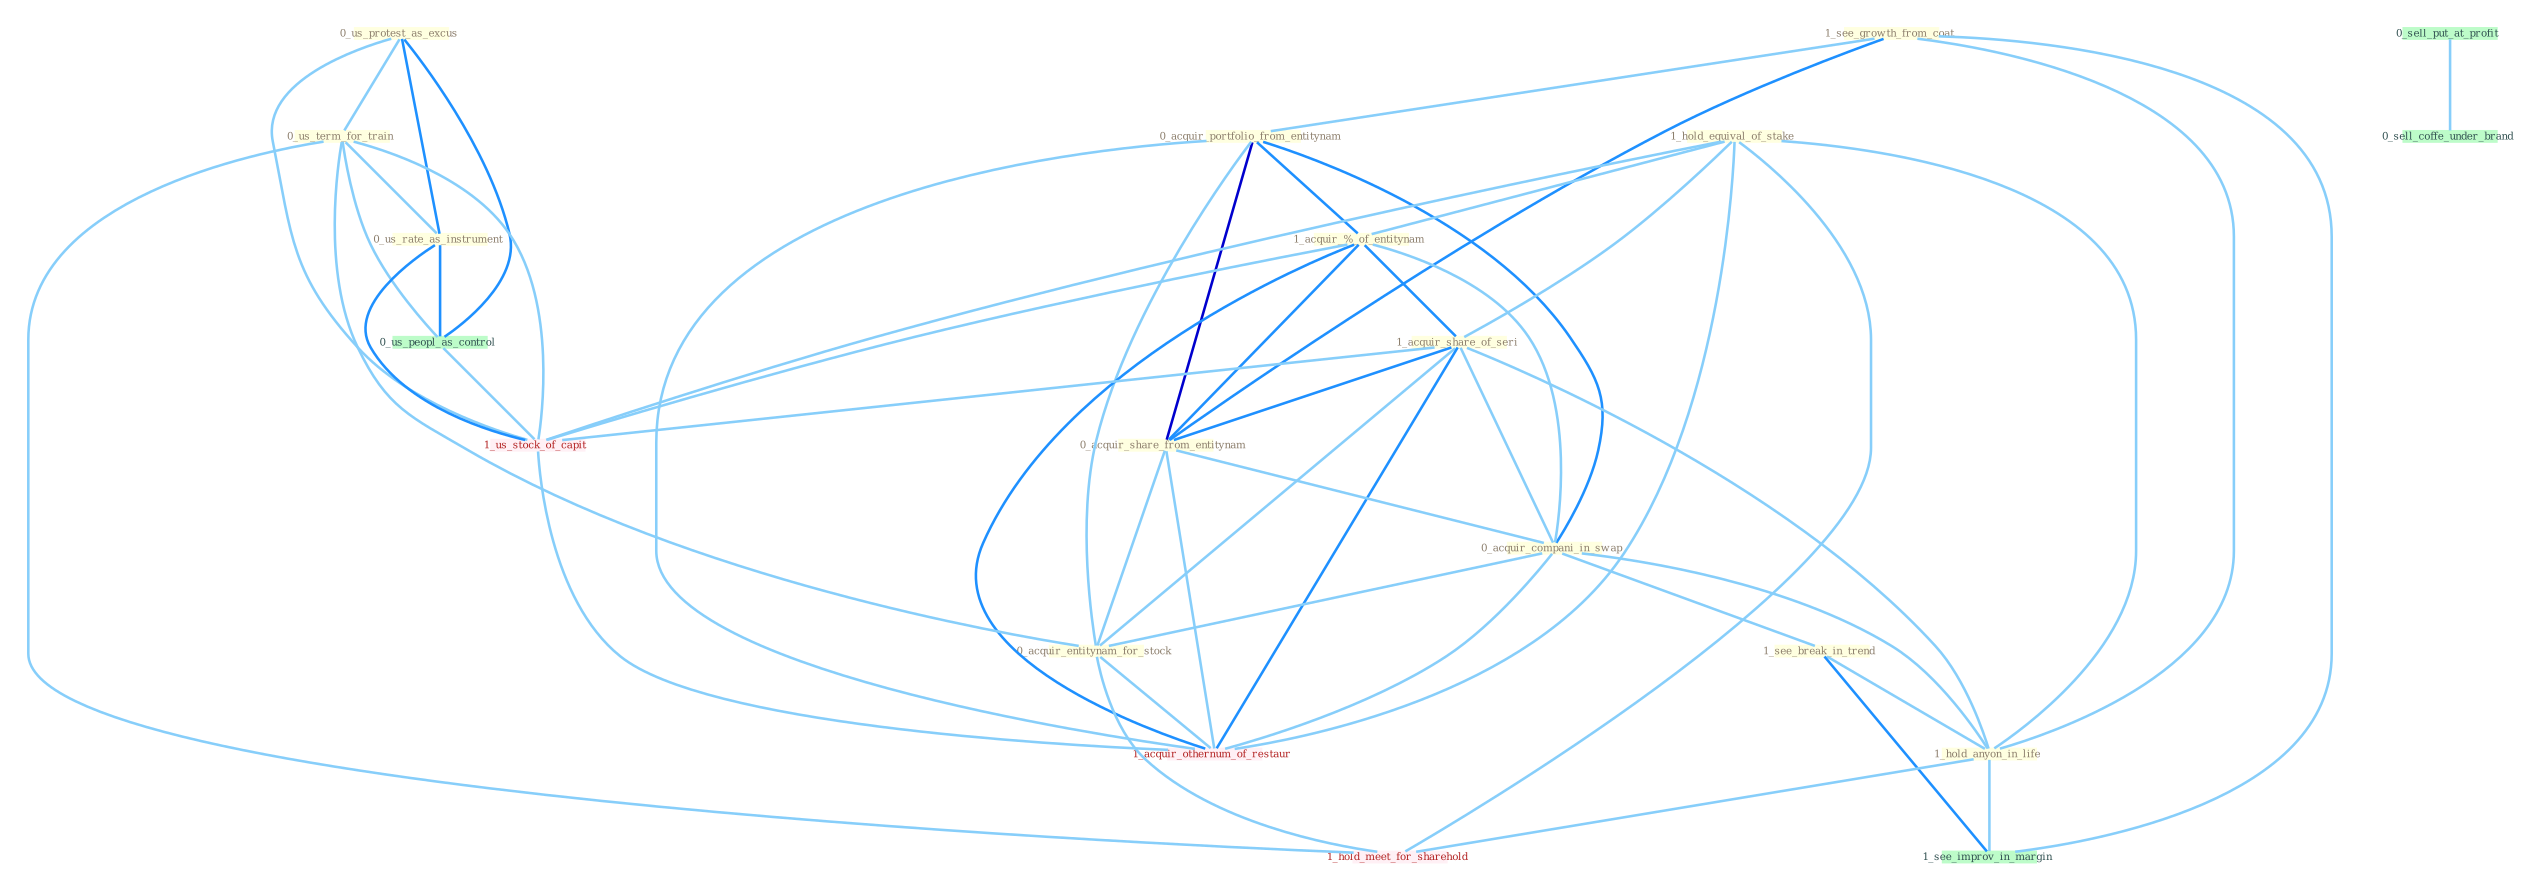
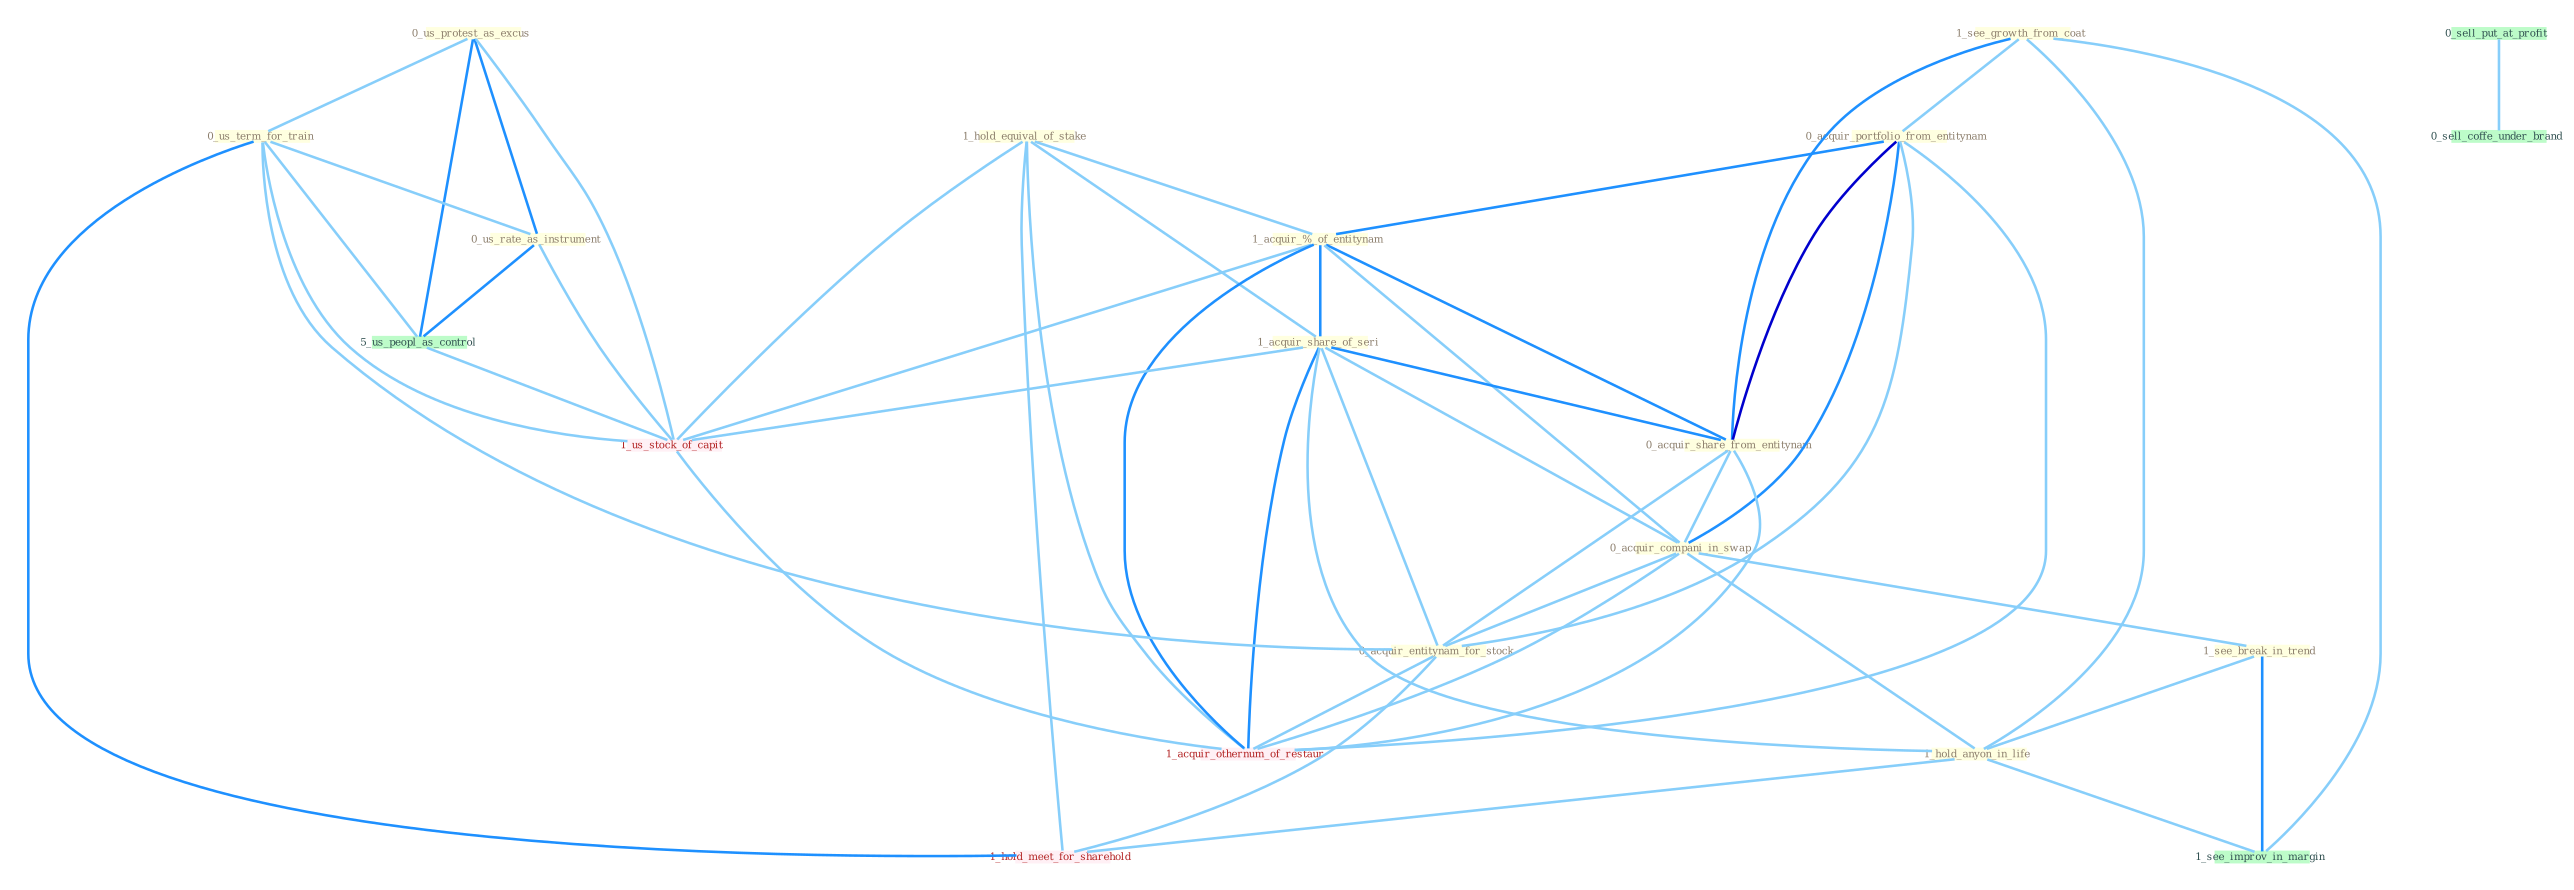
  graph {
    node [color="#ffffe0" fixedsize=true fontcolor="#8b7d6b" fontsize=4 shape=polygon style=filled]
    edge [color="#87cefa" w=1]
    "1_see_growth_from_coat " [height=.06 width=.5]
    "0_acquir_portfolio_from_entitynam " [height=.06 width=.5]
    "1_hold_equival_of_stake " [height=.06 width=.5]
    "1_acquir_%_of_entitynam " [height=.06 width=.5]
    "1_acquir_share_of_seri " [height=.06 width=.5]
    "0_acquir_share_from_entitynam " [height=.06 width=.5]
    "0_us_protest_as_excus " [height=.06 width=.5]
    "0_acquir_compani_in_swap " [height=.06 width=.5]
    "0_us_term_for_train " [height=.06 width=.5]
    "1_see_break_in_trend " [height=.06 width=.5]
    "0_us_rate_as_instrument " [height=.06 width=.5]
    "0_acquir_entitynam_for_stock " [height=.06 width=.5]
    "1_hold_anyon_in_life " [height=.06 width=.5]
    "1_us_stock_of_capit " [color="#fff0f5" fontcolor="#b22222" height=.06 width=.5]
    "1_hold_meet_for_sharehold " [color="#fff0f5" fontcolor="#b22222" height=.06 width=.5]
    "1_acquir_othernum_of_restaur " [color="#fff0f5" fontcolor="#b22222" height=.06 width=.5]
    "1_see_improv_in_margin " [color="#BDFCC9" fontcolor="#2f4f4f" height=.06 width=.5]
-   "0_us_peopl_as_control " [color="#BDFCC9" fontcolor="#2f4f4f" height=.06 width=.5]
+   "0_us_peopl_as_control " [color="#BDFCC9" fontcolor="#2f4f4f" height=.06 width=.5 label="5_us_peopl_as_control"]
    "0_sell_put_at_profit " [color="#BDFCC9" fontcolor="#2f4f4f" height=.06 width=.5]
    "0_sell_coffe_under_brand " [color="#BDFCC9" fontcolor="#2f4f4f" height=.06 width=.5]
    subgraph sub_1 {
      "1_see_growth_from_coat "
      "0_acquir_portfolio_from_entitynam "
      "1_hold_equival_of_stake "
      "1_acquir_%_of_entitynam "
      "1_acquir_share_of_seri "
      "0_acquir_share_from_entitynam "
      "0_us_protest_as_excus "
      "0_acquir_compani_in_swap "
      "0_us_term_for_train "
      "1_see_break_in_trend "
      "0_us_rate_as_instrument "
      "0_acquir_entitynam_for_stock "
      "1_hold_anyon_in_life "
    }
    subgraph sub_2 {
      "1_us_stock_of_capit "
      "1_hold_meet_for_sharehold "
      "1_acquir_othernum_of_restaur "
    }
    "1_see_growth_from_coat " -- "0_acquir_portfolio_from_entitynam "
    "1_see_growth_from_coat " -- "0_acquir_share_from_entitynam " [color="#1e90ff"]
    "1_see_growth_from_coat " -- "1_hold_anyon_in_life "
    "1_see_growth_from_coat " -- "1_see_improv_in_margin "
    "0_acquir_portfolio_from_entitynam " -- "1_acquir_%_of_entitynam " [color="#1e90ff" w=2]
    "0_acquir_portfolio_from_entitynam " -- "0_acquir_share_from_entitynam " [color="#0000cd" w=3]
    "0_acquir_portfolio_from_entitynam " -- "0_acquir_compani_in_swap " [color="#1e90ff"]
    "0_acquir_portfolio_from_entitynam " -- "0_acquir_entitynam_for_stock "
    "0_acquir_portfolio_from_entitynam " -- "1_acquir_othernum_of_restaur "
    "1_hold_equival_of_stake " -- "1_acquir_%_of_entitynam "
    "1_hold_equival_of_stake " -- "1_acquir_share_of_seri "
-   "1_hold_equival_of_stake " -- "1_hold_anyon_in_life "
    "1_hold_equival_of_stake " -- "1_us_stock_of_capit "
    "1_hold_equival_of_stake " -- "1_hold_meet_for_sharehold "
    "1_hold_equival_of_stake " -- "1_acquir_othernum_of_restaur "
    "1_acquir_%_of_entitynam " -- "1_acquir_share_of_seri " [color="#1e90ff" w=2]
    "1_acquir_%_of_entitynam " -- "0_acquir_share_from_entitynam " [color="#1e90ff" w=2]
    "1_acquir_%_of_entitynam " -- "0_acquir_compani_in_swap "
    "1_acquir_%_of_entitynam " -- "1_us_stock_of_capit "
    "1_acquir_%_of_entitynam " -- "1_acquir_othernum_of_restaur " [color="#1e90ff" w=2]
    "1_acquir_share_of_seri " -- "0_acquir_share_from_entitynam " [color="#1e90ff" w=2]
    "1_acquir_share_of_seri " -- "0_acquir_compani_in_swap "
    "1_acquir_share_of_seri " -- "0_acquir_entitynam_for_stock "
    "1_acquir_share_of_seri " -- "1_us_stock_of_capit "
    "1_acquir_share_of_seri " -- "1_acquir_othernum_of_restaur " [color="#1e90ff" w=2]
    "0_acquir_share_from_entitynam " -- "0_acquir_compani_in_swap "
    "0_acquir_share_from_entitynam " -- "0_acquir_entitynam_for_stock "
    "0_acquir_share_from_entitynam " -- "1_acquir_othernum_of_restaur "
    "0_us_protest_as_excus " -- "0_us_term_for_train "
    "0_us_protest_as_excus " -- "0_us_rate_as_instrument " [color="#1e90ff" w=2]
    "0_us_protest_as_excus " -- "1_us_stock_of_capit "
    "0_us_protest_as_excus " -- "0_us_peopl_as_control " [color="#1e90ff" w=2]
    "0_acquir_compani_in_swap " -- "1_see_break_in_trend "
    "0_acquir_compani_in_swap " -- "0_acquir_entitynam_for_stock "
    "0_acquir_compani_in_swap " -- "1_hold_anyon_in_life "
    "0_acquir_compani_in_swap " -- "1_acquir_othernum_of_restaur "
    "0_us_term_for_train " -- "0_us_rate_as_instrument "
    "0_us_term_for_train " -- "0_acquir_entitynam_for_stock "
    "0_us_term_for_train " -- "1_us_stock_of_capit "
-   "0_us_term_for_train " -- "1_hold_meet_for_sharehold "
+   "0_us_term_for_train " -- "1_hold_meet_for_sharehold " [color="#1e90ff"]
    "0_us_term_for_train " -- "0_us_peopl_as_control "
    "1_see_break_in_trend " -- "1_hold_anyon_in_life "
    "1_see_break_in_trend " -- "1_see_improv_in_margin " [color="#1e90ff" w=2]
-   "0_us_rate_as_instrument " -- "1_us_stock_of_capit " [color="#1e90ff"]
+   "0_us_rate_as_instrument " -- "1_us_stock_of_capit "
    "0_us_rate_as_instrument " -- "0_us_peopl_as_control " [color="#1e90ff" w=2]
    "0_acquir_entitynam_for_stock " -- "1_hold_meet_for_sharehold "
    "0_acquir_entitynam_for_stock " -- "1_acquir_othernum_of_restaur "
    "1_hold_anyon_in_life " -- "1_acquir_share_of_seri "
    "1_hold_anyon_in_life " -- "1_hold_meet_for_sharehold "
    "1_hold_anyon_in_life " -- "1_see_improv_in_margin "
    "1_us_stock_of_capit " -- "1_acquir_othernum_of_restaur "
    "0_us_peopl_as_control " -- "1_us_stock_of_capit "
    "0_sell_put_at_profit " -- "0_sell_coffe_under_brand "
  }
